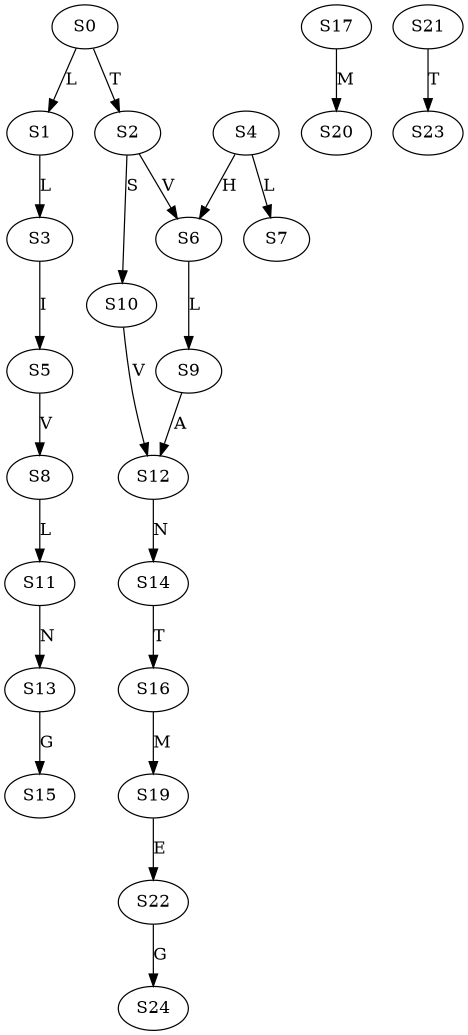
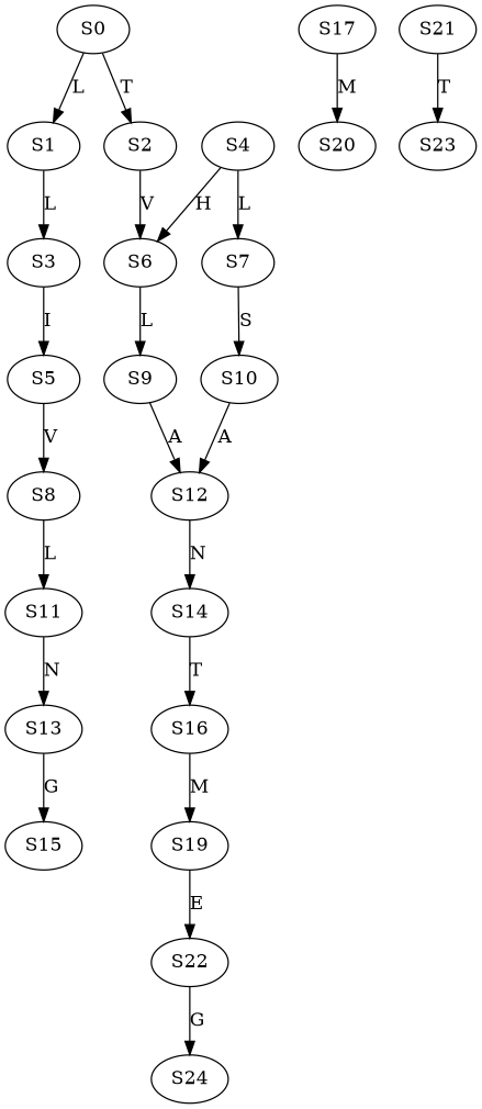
  strict digraph {
    S0
    S1
    S2
    S3
    S6
    S5
    S4
    S7
    S8
    S9
    S10
    S11
    S12
    S13
    S14
    S15
    S16
    S19
    S17
    S20
    S22
    S21
    S23
    S24
    S0 -> S1 [label=L]
    S0 -> S2 [label=T]
    S1 -> S3 [label=L]
    S2 -> S6 [label=V]
    S3 -> S5 [label=I]
    S6 -> S9 [label=L]
    S5 -> S8 [label=V]
    S4 -> S6 [label=H]
    S4 -> S7 [label=L]
-   S2 -> S10 [label=S]
+   S7 -> S10 [label=S]
    S8 -> S11 [label=L]
    S9 -> S12 [label=A]
-   S10 -> S12 [label=V]
+   S10 -> S12 [label=A]
    S11 -> S13 [label=N]
    S12 -> S14 [label=N]
    S13 -> S15 [label=G]
    S14 -> S16 [label=T]
    S16 -> S19 [label=M]
    S19 -> S22 [label=E]
    S17 -> S20 [label=M]
    S22 -> S24 [label=G]
    S21 -> S23 [label=T]
  }
